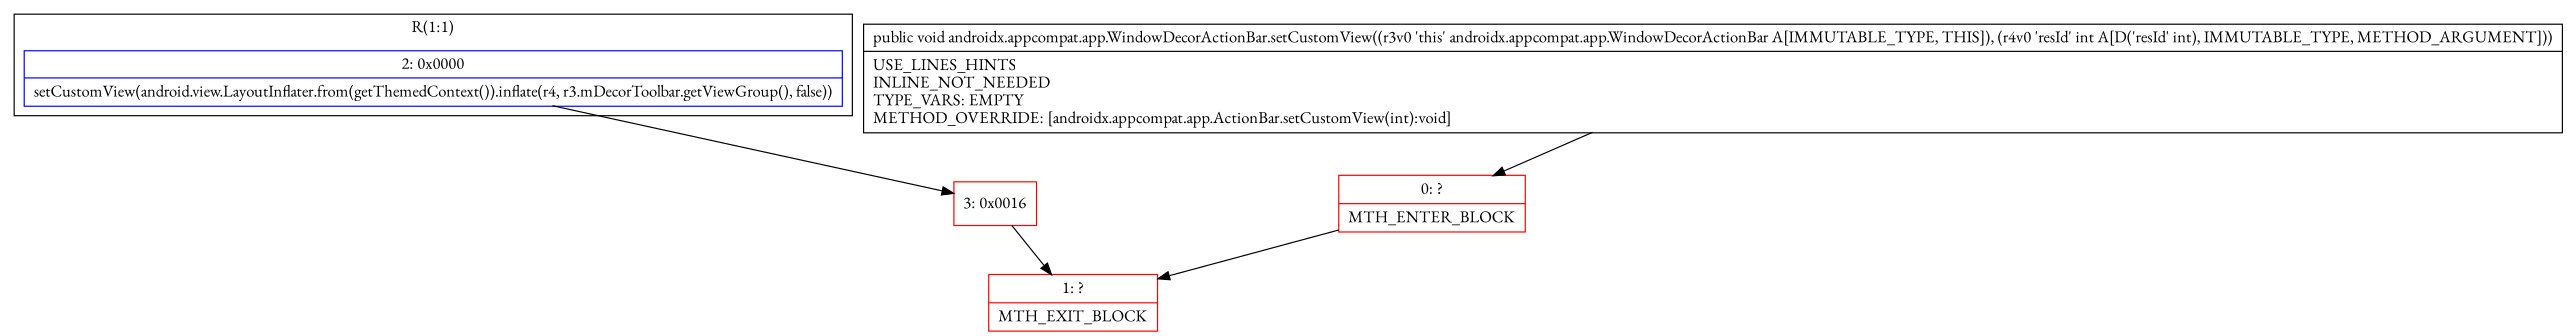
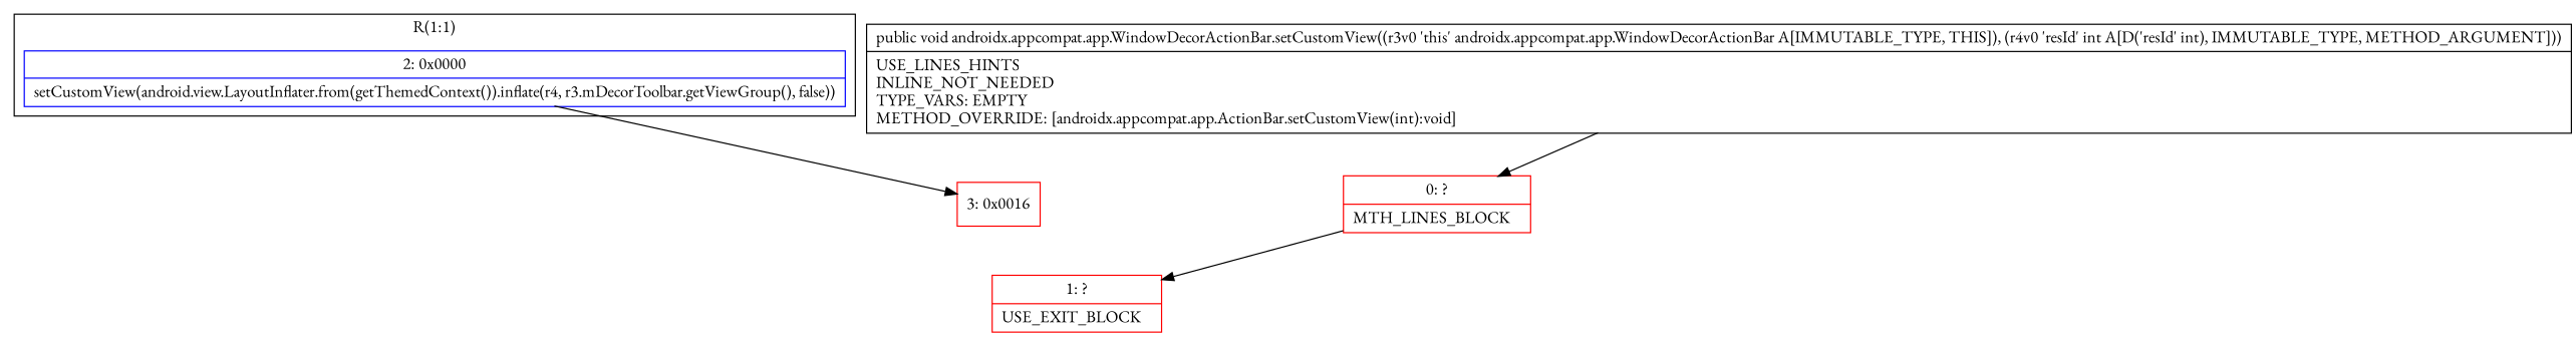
  digraph {
    fontname="EB Garamond"
    node [color=red fontname="EB Garamond" shape=record]
    edge [fontname="EB Garamond"]
    n1 [color=blue label="{2\:\ 0x0000|setCustomView(android.view.LayoutInflater.from(getThemedContext()).inflate(r4, r3.mDecorToolbar.getViewGroup(), false))\l}"]
    n2 [label="{3\:\ 0x0016}"]
-   n3 [label="{1\:\ ?|MTH_EXIT_BLOCK\l}"]
-   n4 [label="{0\:\ ?|MTH_ENTER_BLOCK\l}"]
+   n3 [label="{1\:\ ?|USE_EXIT_BLOCK\l}"]
+   n4 [label="{0\:\ ?|MTH_LINES_BLOCK\l}"]
    n5 [label="{public void androidx.appcompat.app.WindowDecorActionBar.setCustomView((r3v0 'this' androidx.appcompat.app.WindowDecorActionBar A[IMMUTABLE_TYPE, THIS]), (r4v0 'resId' int A[D('resId' int), IMMUTABLE_TYPE, METHOD_ARGUMENT]))  | USE_LINES_HINTS\lINLINE_NOT_NEEDED\lTYPE_VARS: EMPTY\lMETHOD_OVERRIDE: [androidx.appcompat.app.ActionBar.setCustomView(int):void]\l}" color=""]
    subgraph cluster_1 {
      label="R(1:1)"
      n1
    }
    n1 -> n2
-   n2 -> n3
    n4 -> n3
    n5 -> n4
  }
